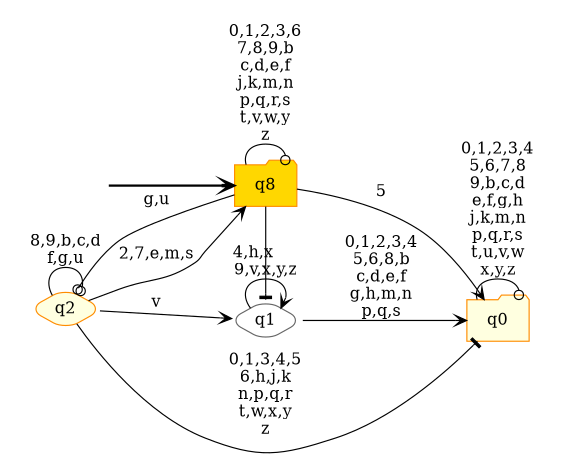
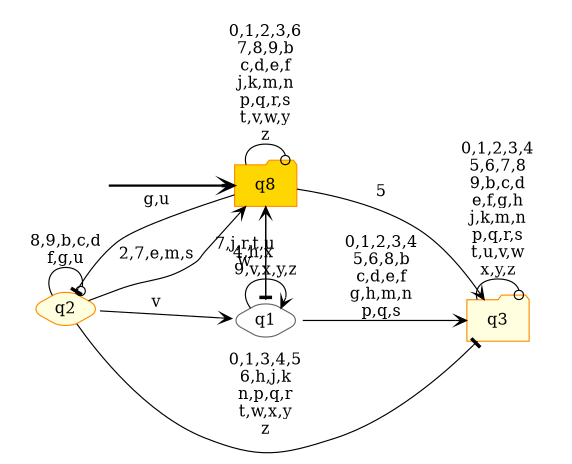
  digraph {
    rankdir=LR
    node [shape=folder style=filled color=darkorange fillcolor=lightyellow]
    edge [arrowhead=vee]
    __start0 [height=0 shape=none style=invis width=0 color="" fillcolor=""]
    n2 [fillcolor=gold label=q8]
    n3 [color=gray40 fillcolor=white label=q1 shape=diamond style="rounded,filled"]
    n4 [label=q2 shape=diamond style="rounded,filled"]
-   n5 [label=q0]
+   n5 [label=q3]
    subgraph cluster_1 {
      nodesep=0.15
      ranksep=0.15
      style=invis
      __start0
      n2
    }
    __start0 -> n2 [penwidth=2]
    n2 -> n2 [arrowhead=odot label="0,1,2,3,6\n7,8,9,b\nc,d,e,f\nj,k,m,n\np,q,r,s\nt,v,w,y\nz"]
    n2 -> n3 [arrowhead=tee label="4,h,x"]
-   n2 -> n4 [arrowhead=odot label="g,u"]
+   n2 -> n4 [arrowhead=tee label="g,u"]
    n2 -> n5 [label=5]
+   n3 -> n2 [label="7,j,r,t,u\nw"]
    n3 -> n3 [label="9,v,x,y,z"]
    n3 -> n5 [label="0,1,2,3,4\n5,6,8,b\nc,d,e,f\ng,h,m,n\np,q,s"]
    n4 -> n2 [label="2,7,e,m,s"]
    n4 -> n3 [label=v]
    n4 -> n4 [arrowhead=odot label="8,9,b,c,d\nf,g,u"]
    n4 -> n5 [arrowhead=tee label="0,1,3,4,5\n6,h,j,k\nn,p,q,r\nt,w,x,y\nz"]
    n5 -> n5 [arrowhead=odot label="0,1,2,3,4\n5,6,7,8\n9,b,c,d\ne,f,g,h\nj,k,m,n\np,q,r,s\nt,u,v,w\nx,y,z"]
  }
